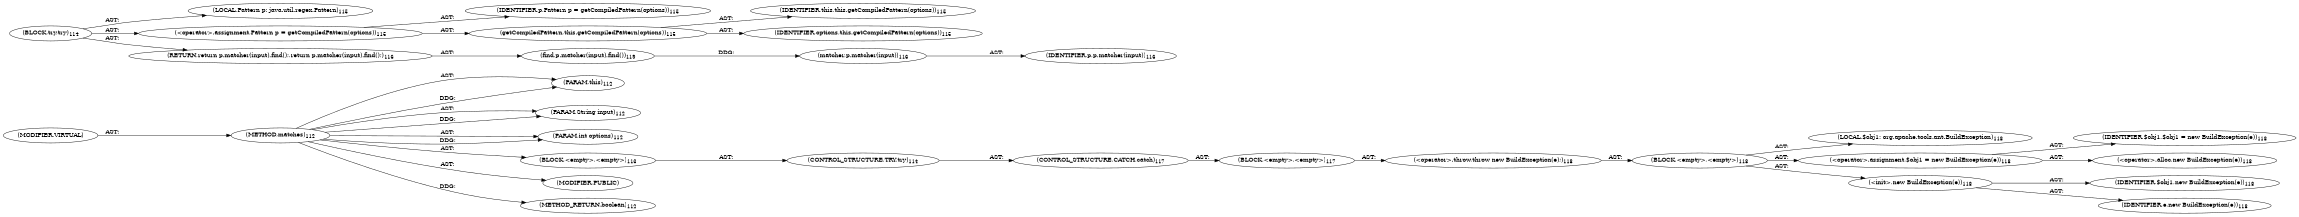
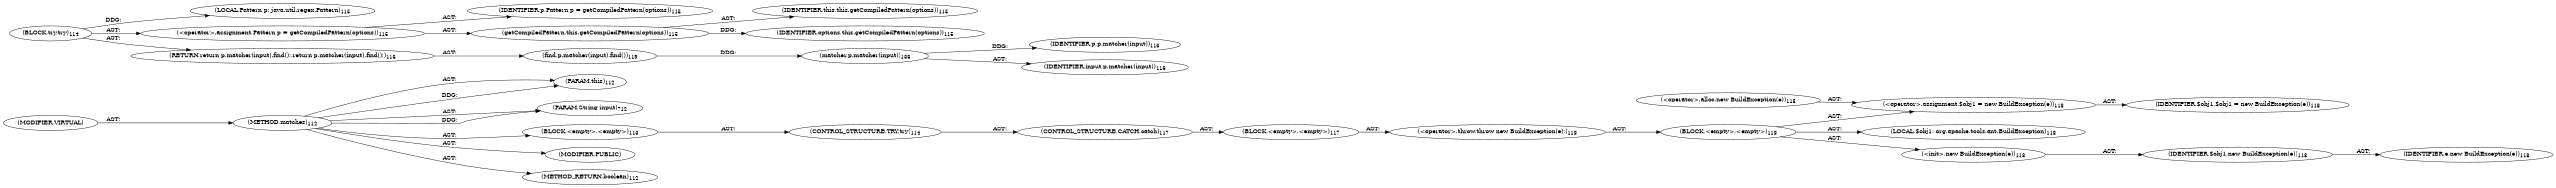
  digraph {
    rankdir=LR
    n1 [label=<(METHOD,matches)<SUB>112</SUB>>]
    n2 [label=<(PARAM,this)<SUB>112</SUB>>]
-   n3 [label=<(PARAM,String input)<SUB>112</SUB>>]
-   n4 [label=<(PARAM,int options)<SUB>112</SUB>>]
+   n3 [label=<(PARAM,String input)<SUB>712</SUB>>]
    n5 [label=<(BLOCK,&lt;empty&gt;,&lt;empty&gt;)<SUB>113</SUB>>]
    n6 [label=<(MODIFIER,PUBLIC)>]
    n7 [label=<(METHOD_RETURN,boolean)<SUB>112</SUB>>]
    n8 [label=<(CONTROL_STRUCTURE,TRY,try)<SUB>114</SUB>>]
    n9 [label=<(MODIFIER,VIRTUAL)>]
    n10 [label=<(CONTROL_STRUCTURE,CATCH,catch)<SUB>117</SUB>>]
    n11 [label=<(BLOCK,try,try)<SUB>114</SUB>>]
    n12 [label=<(LOCAL,Pattern p: java.util.regex.Pattern)<SUB>115</SUB>>]
    n13 [label=<(&lt;operator&gt;.assignment,Pattern p = getCompiledPattern(options))<SUB>115</SUB>>]
    n14 [label=<(RETURN,return p.matcher(input).find();,return p.matcher(input).find();)<SUB>116</SUB>>]
    n15 [label=<(BLOCK,&lt;empty&gt;,&lt;empty&gt;)<SUB>117</SUB>>]
    n16 [label=<(IDENTIFIER,p,Pattern p = getCompiledPattern(options))<SUB>115</SUB>>]
    n17 [label=<(getCompiledPattern,this.getCompiledPattern(options))<SUB>115</SUB>>]
    n18 [label=<(find,p.matcher(input).find())<SUB>119</SUB>>]
    n19 [label=<(IDENTIFIER,this,this.getCompiledPattern(options))<SUB>115</SUB>>]
    n20 [label=<(IDENTIFIER,options,this.getCompiledPattern(options))<SUB>115</SUB>>]
-   n21 [label=<(matcher,p.matcher(input))<SUB>116</SUB>>]
+   n21 [label=<(matcher,p.matcher(input))<SUB>136</SUB>>]
    n22 [label=<(IDENTIFIER,p,p.matcher(input))<SUB>116</SUB>>]
+   n23 [label=<(IDENTIFIER,input,p.matcher(input))<SUB>116</SUB>>]
    n24 [label=<(&lt;operator&gt;.throw,throw new BuildException(e);)<SUB>118</SUB>>]
    n25 [label=<(BLOCK,&lt;empty&gt;,&lt;empty&gt;)<SUB>118</SUB>>]
    n26 [label=<(LOCAL,$obj1: org.apache.tools.ant.BuildException)<SUB>118</SUB>>]
    n27 [label=<(&lt;operator&gt;.assignment,$obj1 = new BuildException(e))<SUB>118</SUB>>]
    n28 [label=<(&lt;init&gt;,new BuildException(e))<SUB>118</SUB>>]
    n29 [label=<(IDENTIFIER,$obj1,$obj1 = new BuildException(e))<SUB>118</SUB>>]
    n30 [label=<(&lt;operator&gt;.alloc,new BuildException(e))<SUB>118</SUB>>]
    n31 [label=<(IDENTIFIER,$obj1,new BuildException(e))<SUB>118</SUB>>]
    n32 [label=<(IDENTIFIER,e,new BuildException(e))<SUB>118</SUB>>]
    n1 -> n2 [label="AST: "]
    n1 -> n2 [label="DDG: "]
    n1 -> n3 [label="AST: "]
    n1 -> n3 [label="DDG: "]
-   n1 -> n4 [label="AST: "]
-   n1 -> n4 [label="DDG: "]
    n1 -> n5 [label="AST: "]
    n1 -> n6 [label="AST: "]
-   n1 -> n7 [label="DDG: "]
+   n1 -> n7 [label="AST: "]
    n5 -> n8 [label="AST: "]
    n8 -> n10 [label="AST: "]
    n9 -> n1 [label="AST: "]
    n10 -> n15 [label="AST: "]
-   n11 -> n12 [label="AST: "]
+   n11 -> n12 [label="DDG: "]
    n11 -> n13 [label="AST: "]
    n11 -> n14 [label="AST: "]
    n13 -> n16 [label="AST: "]
    n13 -> n17 [label="AST: "]
    n14 -> n18 [label="AST: "]
    n15 -> n24 [label="AST: "]
    n17 -> n19 [label="AST: "]
-   n17 -> n20 [label="AST: "]
+   n17 -> n20 [label="DDG: "]
    n18 -> n21 [label="DDG: "]
-   n21 -> n22 [label="AST: "]
+   n21 -> n22 [label="DDG: "]
+   n21 -> n23 [label="AST: "]
    n24 -> n25 [label="AST: "]
    n25 -> n26 [label="AST: "]
    n25 -> n27 [label="AST: "]
    n25 -> n28 [label="AST: "]
    n27 -> n29 [label="AST: "]
-   n27 -> n30 [label="AST: "]
+   n30 -> n27 [label="AST: "]
    n28 -> n31 [label="AST: "]
-   n28 -> n32 [label="AST: "]
+   n31 -> n32 [label="AST: "]
  }
